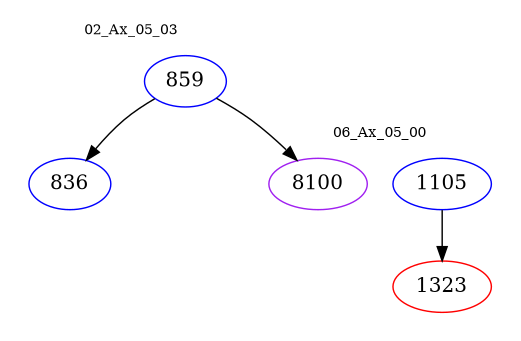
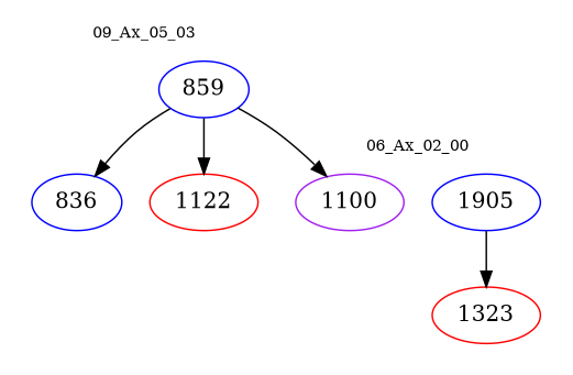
  digraph {
    node [color=blue]
    edge [color=black]
    n1 [label=859]
    n2 [label=836]
-   n4 [label=1105]
+   n3 [color=red label=1122]
+   n4 [label=1905]
    n5 [color=red label=1323]
-   n6 [color=purple label=8100]
+   n6 [color=purple label=1100]
    subgraph cluster_1 {
      color=white
      fontsize=10
-     label="02_Ax_05_03"
+     label="09_Ax_05_03"
      n1
      n2
+     n3
    }
    subgraph cluster_2 {
      color=white
      fontsize=10
-     label="06_Ax_05_00"
+     label="06_Ax_02_00"
      n4
      n5
      n6
    }
    n1 -> n2
+   n1 -> n3
    n1 -> n6
    n4 -> n5
  }
